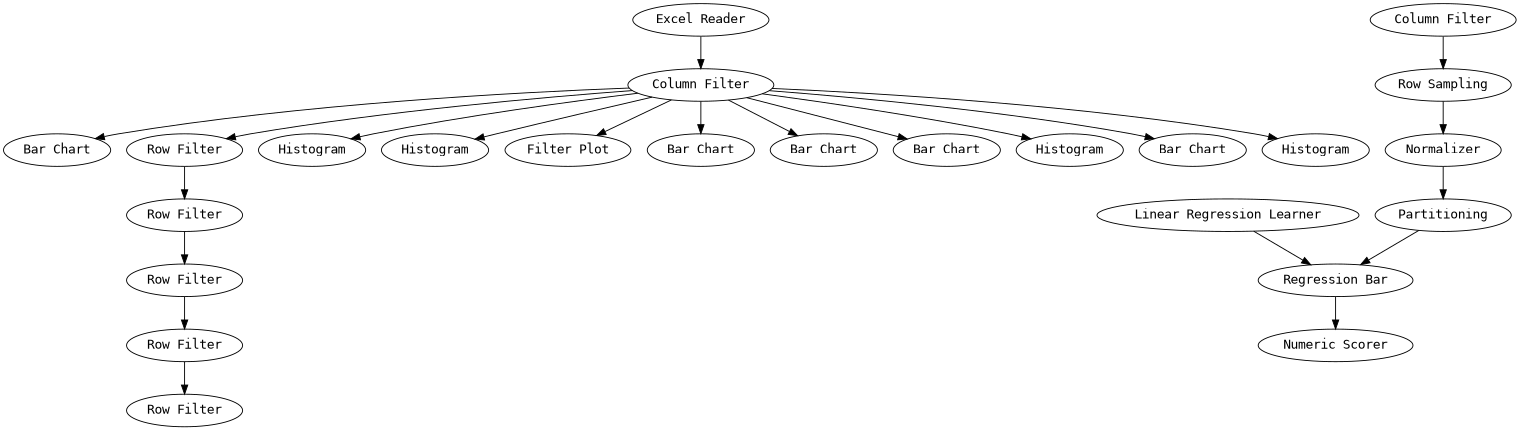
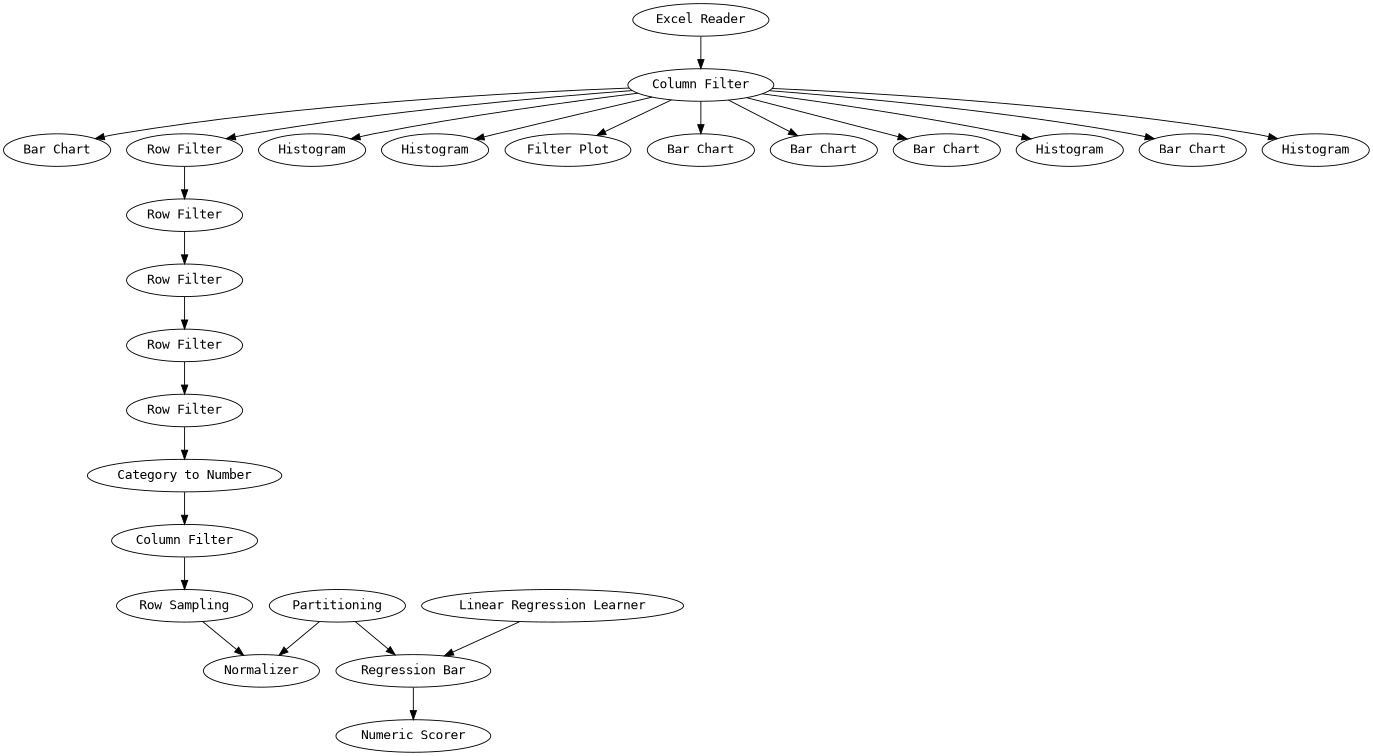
  digraph {
    fontname="DejaVu Sans Mono"
    rankdir=TB
    node [fontname="DejaVu Sans Mono"]
    edge [fontname="DejaVu Sans Mono"]
    n1 [label="Column Filter"]
    n2 [label="Bar Chart"]
    n3 [label="Row Filter"]
    n4 [label=Histogram]
    n5 [label=Histogram]
    n6 [label="Filter Plot"]
    n7 [label="Bar Chart"]
    n8 [label="Bar Chart"]
    n9 [label="Bar Chart"]
    n10 [label=Histogram]
    n11 [label="Bar Chart"]
    n12 [label=Histogram]
    n13 [label="Row Filter"]
    n14 [label="Row Sampling"]
    n15 [label=Normalizer]
    n16 [label=Partitioning]
    n17 [label="Regression Bar"]
    n18 [label="Row Filter"]
    n19 [label="Row Filter"]
    n20 [label="Linear Regression Learner"]
    n21 [label="Numeric Scorer"]
    n22 [label="Row Filter"]
+   n23 [label="Category to Number"]
    n24 [label="Excel Reader"]
    n25 [label="Column Filter"]
    n1 -> n2
    n1 -> n3
    n1 -> n4
    n1 -> n5
    n1 -> n6
    n1 -> n7
    n1 -> n8
    n1 -> n9
    n1 -> n10
    n1 -> n11
    n1 -> n12
    n3 -> n13
    n13 -> n18
    n14 -> n15
-   n15 -> n16
+   n16 -> n15
    n16 -> n17
    n17 -> n21
    n18 -> n19
    n19 -> n22
    n20 -> n17
+   n22 -> n23
+   n23 -> n25
    n24 -> n1
    n25 -> n14
  }
